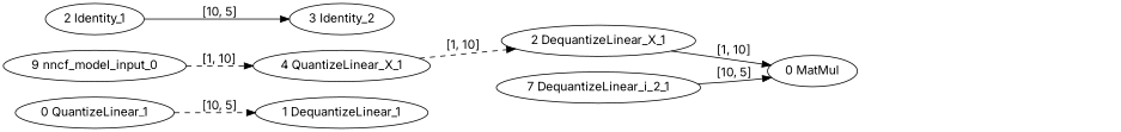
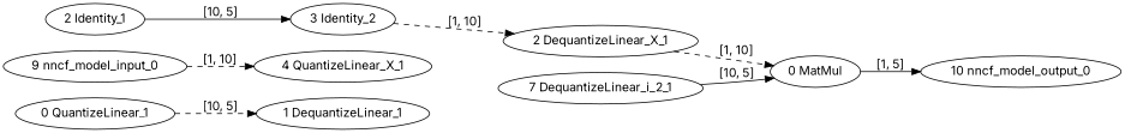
  strict digraph {
    fontname=Inter
    rankdir=LR
    node [fontname=Inter type=DequantizeLinear]
    edge [fontname=Inter style=solid]
    "1 DequantizeLinear_1"
    "0 QuantizeLinear_1" [type=QuantizeLinear]
    "2 Identity_1" [type=Identity]
    "3 Identity_2" [type=Identity]
    n5 [label="2 DequantizeLinear_X_1"]
    "4 QuantizeLinear_X_1" [type=QuantizeLinear]
    n7 [label="0 MatMul" type=MatMul]
+   "10 nncf_model_output_0" [type=nncf_model_output]
    "7 DequantizeLinear_i_2_1"
    "9 nncf_model_input_0" [type=nncf_model_input]
    "0 QuantizeLinear_1" -> "1 DequantizeLinear_1" [label="[10, 5]" style=dashed]
    "2 Identity_1" -> "3 Identity_2" [label="[10, 5]"]
-   n5 -> n7 [label="[1, 10]"]
-   "4 QuantizeLinear_X_1" -> n5 [label="[1, 10]" style=dashed]
+   n5 -> n7 [label="[1, 10]" style=dashed]
+   "3 Identity_2" -> n5 [label="[1, 10]" style=dashed]
+   n7 -> "10 nncf_model_output_0" [label="[1, 5]"]
    "7 DequantizeLinear_i_2_1" -> n7 [label="[10, 5]"]
    "9 nncf_model_input_0" -> "4 QuantizeLinear_X_1" [label="[1, 10]" style=dashed]
  }
